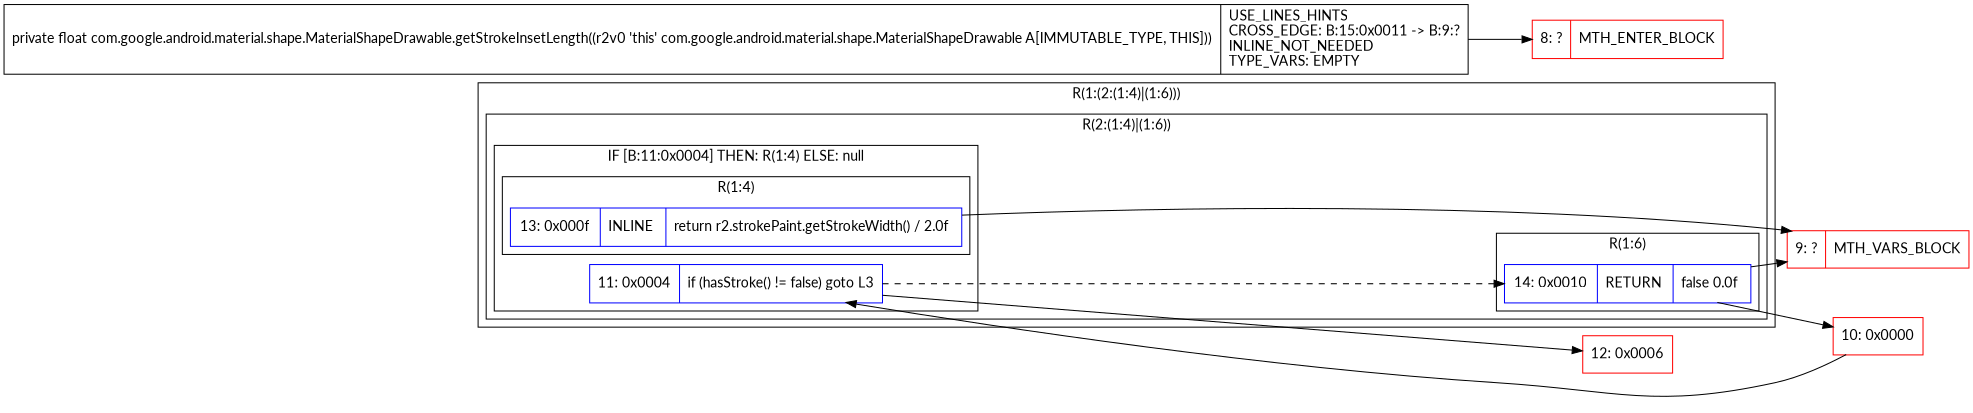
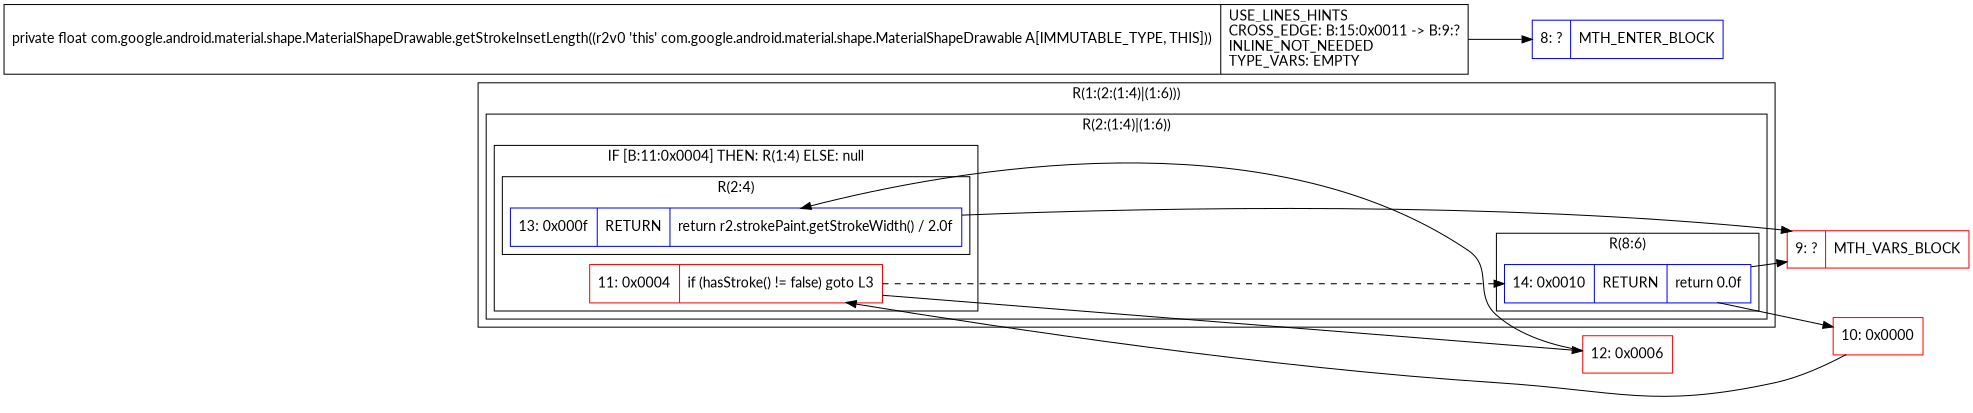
  digraph {
    fontname=Lato
    rankdir=LR
    node [color=red fontname=Lato shape=record]
    edge [fontname=Lato]
-   n1 [color=blue label="{13\:\ 0x000f|INLINE\l|return r2.strokePaint.getStrokeWidth() \/ 2.0f\l}"]
-   n2 [color=blue label="{11\:\ 0x0004|if (hasStroke() != false) goto L3\l}"]
-   n3 [color=blue label="{14\:\ 0x0010|RETURN\l|false 0.0f\l}"]
+   n1 [color=blue label="{13\:\ 0x000f|RETURN\l|return r2.strokePaint.getStrokeWidth() \/ 2.0f\l}"]
+   n2 [label="{11\:\ 0x0004|if (hasStroke() != false) goto L3\l}"]
+   n3 [color=blue label="{14\:\ 0x0010|RETURN\l|return 0.0f\l}"]
    n4 [label="{9\:\ ?|MTH_VARS_BLOCK\l}"]
    n5 [label="{12\:\ 0x0006}"]
    n6 [label="{10\:\ 0x0000}"]
-   n7 [label="{8\:\ ?|MTH_ENTER_BLOCK\l}"]
+   n7 [color=blue label="{8\:\ ?|MTH_ENTER_BLOCK\l}"]
    n8 [label="{private float com.google.android.material.shape.MaterialShapeDrawable.getStrokeInsetLength((r2v0 'this' com.google.android.material.shape.MaterialShapeDrawable A[IMMUTABLE_TYPE, THIS]))  | USE_LINES_HINTS\lCROSS_EDGE: B:15:0x0011 \-\> B:9:?\lINLINE_NOT_NEEDED\lTYPE_VARS: EMPTY\l}" color=""]
    subgraph cluster_1 {
      label="R(1:(2:(1:4)|(1:6)))"
      subgraph cluster_2 {
        label="R(2:(1:4)|(1:6))"
        subgraph cluster_3 {
          label="IF [B:11:0x0004] THEN: R(1:4) ELSE: null"
          n2
          subgraph cluster_4 {
-           label="R(1:4)"
+           label="R(2:4)"
            n1
          }
        }
        subgraph cluster_5 {
-         label="R(1:6)"
+         label="R(8:6)"
          n3
        }
      }
    }
    n1 -> n4
    n2 -> n3 [style=dashed]
    n2 -> n5
    n3 -> n4
    n3 -> n6
+   n5 -> n1
    n6 -> n2
    n8 -> n7
  }
